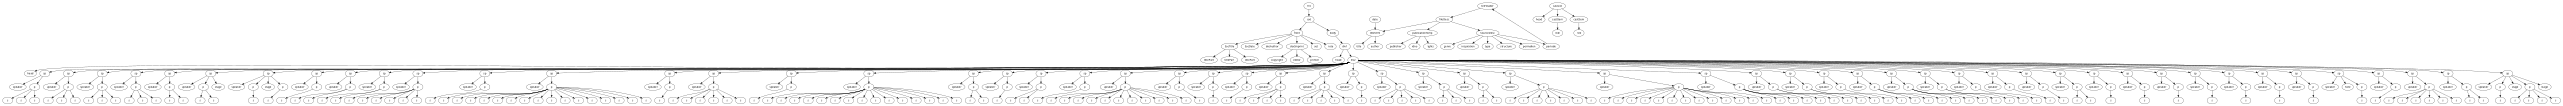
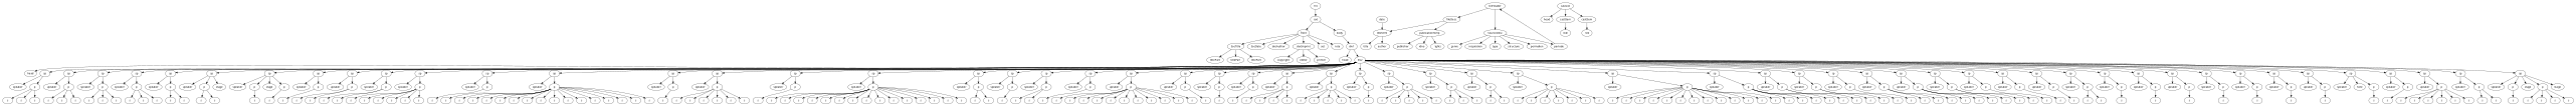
  digraph {
    fontname="Noto Sans"
    node [fontname="Noto Sans"]
    edge [fontname="Noto Sans"]
    n1 [label=TEI]
    n2 [label=text]
    n3 [label=teiHeader]
    n4 [label=fileDesc]
    n5 [label=front]
    n6 [label=body]
    n7 [label=titleStmt]
    n8 [label=publicationStmp]
    n9 [label=SourceDesc]
    n10 [label=title]
    n11 [label=author]
    n12 [label=publisher]
    n13 [label=idno]
    n14 [label=rights]
    n15 [label=genre]
    n16 [label=inspiration]
    n17 [label=type]
    n18 [label=structure]
    n19 [label=periode]
    n20 [label=permalien]
    n21 [label=date]
    n22 [label=docTitle]
    n23 [label=docDate]
    n24 [label=docAuthor]
    n25 [label=docImprint]
    n26 [label=set]
    n27 [label=note]
    n28 [label=div1]
    n29 [label=titlePart]
    n30 [label=titlePart]
    n31 [label=titlePart]
    n32 [label=copyright]
    n33 [label=editor]
    n34 [label=printer]
    n35 [label=castList]
    n36 [label=head]
    n37 [label=castItem]
    n38 [label=castItem]
    n39 [label=role]
    n40 [label=role]
    n41 [label=head]
    n42 [label=div2]
    n43 [label=head]
    n44 [label=sp]
    n45 [label=sp]
    n46 [label=sp]
    n47 [label=sp]
    n48 [label=sp]
    n49 [label=sp]
    n50 [label=sp]
    n51 [label=sp]
    n52 [label=sp]
    n53 [label=sp]
    n54 [label=sp]
    n55 [label=sp]
    n56 [label=sp]
    n57 [label=sp]
    n58 [label=sp]
    n59 [label=sp]
    n60 [label=sp]
    n61 [label=sp]
    n62 [label=sp]
    n63 [label=sp]
    n64 [label=sp]
    n65 [label=sp]
    n66 [label=sp]
    n67 [label=sp]
    n68 [label=sp]
    n69 [label=sp]
    n70 [label=sp]
    n71 [label=sp]
    n72 [label=sp]
    n73 [label=sp]
    n74 [label=sp]
    n75 [label=sp]
    n76 [label=sp]
    n77 [label=sp]
    n78 [label=sp]
    n79 [label=sp]
    n80 [label=sp]
    n81 [label=sp]
    n82 [label=sp]
    n83 [label=sp]
    n84 [label=sp]
    n85 [label=sp]
    n86 [label=sp]
    n87 [label=sp]
    n88 [label=sp]
    n89 [label=sp]
    n90 [label=sp]
    n91 [label=sp]
    n92 [label=sp]
    n93 [label=sp]
    n94 [label=sp]
    n95 [label=sp]
    n96 [label=sp]
    n97 [label=sp]
    n98 [label=sp]
    n99 [label=sp]
    n100 [label=speaker]
    n101 [label=p]
    n102 [label=speaker]
    n103 [label=p]
    n104 [label=speaker]
    n105 [label=p]
    n106 [label=speaker]
    n107 [label=p]
    n108 [label=speaker]
    n109 [label=p]
    n110 [label=speaker]
    n111 [label=p]
    n112 [label=stage]
    n113 [label=speaker]
    n114 [label=p]
    n115 [label=stage]
    n116 [label=p]
    n117 [label=speaker]
    n118 [label=p]
    n119 [label=speaker]
    n120 [label=p]
    n121 [label=speaker]
    n122 [label=p]
    n123 [label=speaker]
    n124 [label=p]
    n125 [label=speaker]
    n126 [label=p]
    n127 [label=speaker]
    n128 [label=p]
    n129 [label=speaker]
    n130 [label=p]
    n131 [label=speaker]
    n132 [label=p]
    n133 [label=speaker]
    n134 [label=p]
    n135 [label=speaker]
    n136 [label=p]
    n137 [label=speaker]
    n138 [label=p]
    n139 [label=speaker]
    n140 [label=p]
    n141 [label=speaker]
    n142 [label=p]
    n143 [label=speaker]
    n144 [label=p]
    n145 [label=speaker]
    n146 [label=p]
    n147 [label=speaker]
    n148 [label=p]
    n149 [label=speaker]
    n150 [label=p]
    n151 [label=speaker]
    n152 [label=p]
    n153 [label=speaker]
    n154 [label=p]
    n155 [label=speaker]
    n156 [label=p]
    n157 [label=speaker]
    n158 [label=p]
    n159 [label=speaker]
    n160 [label=p]
    n161 [label=speaker]
    n162 [label=p]
    n163 [label=speaker]
    n164 [label=p]
    n165 [label=speaker]
    n166 [label=p]
    n167 [label=speaker]
    n168 [label=p]
    n169 [label=speaker]
    n170 [label=p]
    n171 [label=speaker]
    n172 [label=p]
    n173 [label=speaker]
    n174 [label=p]
    n175 [label=speaker]
    n176 [label=p]
    n177 [label=speaker]
    n178 [label=p]
    n179 [label=speaker]
    n180 [label=p]
    n181 [label=speaker]
    n182 [label=p]
    n183 [label=speaker]
    n184 [label=p]
    n185 [label=speaker]
    n186 [label=p]
    n187 [label=speaker]
    n188 [label=p]
    n189 [label=speaker]
    n190 [label=p]
    n191 [label=speaker]
    n192 [label=p]
    n193 [label=speaker]
    n194 [label=p]
    n195 [label=speaker]
    n196 [label=p]
    n197 [label=speaker]
    n198 [label=p]
    n199 [label=speaker]
    n200 [label=p]
    n201 [label=speaker]
    n202 [label=p]
    n203 [label=speaker]
    n204 [label=p]
    n205 [label=speaker]
    n206 [label=note]
    n207 [label=p]
    n208 [label=speaker]
    n209 [label=p]
    n210 [label=speaker]
    n211 [label=p]
    n212 [label=speaker]
    n213 [label=p]
    n214 [label=speaker]
    n215 [label=p]
    n216 [label=stage]
    n217 [label=p]
    n218 [label=stage]
    n219 [label=s]
    n220 [label=s]
    n221 [label=s]
    n222 [label=s]
    n223 [label=s]
    n224 [label=s]
    n225 [label=s]
    n226 [label=s]
    n227 [label=s]
    n228 [label=s]
    n229 [label=s]
    n230 [label=s]
    n231 [label=s]
    n232 [label=s]
    n233 [label=s]
    n234 [label=s]
    n235 [label=s]
    n236 [label=s]
    n237 [label=s]
    n238 [label=s]
    n239 [label=s]
    n240 [label=s]
    n241 [label=s]
    n242 [label=s]
    n243 [label=s]
    n244 [label=s]
    n245 [label=s]
    n246 [label=s]
    n247 [label=s]
    n248 [label=s]
    n249 [label=s]
    n250 [label=s]
    n251 [label=s]
    n252 [label=s]
    n253 [label=s]
    n254 [label=s]
    n255 [label=s]
    n256 [label=s]
    n257 [label=s]
    n258 [label=s]
    n259 [label=s]
    n260 [label=s]
    n261 [label=s]
    n262 [label=s]
    n263 [label=s]
    n264 [label=s]
    n265 [label=s]
    n266 [label=s]
    n267 [label=s]
    n268 [label=s]
    n269 [label=s]
    n270 [label=s]
    n271 [label=s]
    n272 [label=s]
    n273 [label=s]
    n274 [label=s]
    n275 [label=s]
    n276 [label=s]
    n277 [label=s]
    n278 [label=s]
    n279 [label=s]
    n280 [label=s]
    n281 [label=s]
    n282 [label=s]
    n283 [label=s]
    n284 [label=s]
    n285 [label=s]
    n286 [label=s]
    n287 [label=s]
    n288 [label=s]
    n289 [label=s]
    n290 [label=s]
    n291 [label=s]
    n292 [label=s]
    n293 [label=s]
    n294 [label=s]
    n295 [label=s]
    n296 [label=s]
    n297 [label=s]
    n298 [label=s]
    n299 [label=s]
    n300 [label=s]
    n301 [label=s]
    n302 [label=s]
    n303 [label=s]
    n304 [label=s]
    n305 [label=s]
    n306 [label=s]
    n307 [label=s]
    n308 [label=s]
    n309 [label=s]
    n310 [label=s]
    n311 [label=s]
    n312 [label=s]
    n313 [label=s]
    n314 [label=s]
    n315 [label=s]
    n316 [label=s]
    n317 [label=s]
    n318 [label=s]
    n319 [label=s]
    n320 [label=s]
    n321 [label=s]
    n322 [label=s]
    n323 [label=s]
    n324 [label=s]
    n325 [label=s]
    n326 [label=s]
    n327 [label=s]
    n328 [label=s]
    n329 [label=s]
    n330 [label=s]
    n331 [label=s]
    n332 [label=s]
    n333 [label=s]
    n334 [label=s]
    n335 [label=s]
    n336 [label=s]
    n337 [label=s]
    n338 [label=s]
    n339 [label=s]
    n340 [label=s]
    n341 [label=s]
    n342 [label=s]
    n343 [label=s]
    n344 [label=s]
    n345 [label=s]
    n346 [label=s]
    n347 [label=s]
    n348 [label=s]
    n349 [label=s]
    n350 [label=s]
    n351 [label=s]
    n352 [label=s]
    n353 [label=s]
    n354 [label=s]
    n355 [label=s]
    n356 [label=s]
    n357 [label=s]
    n358 [label=s]
    n359 [label=s]
    n360 [label=s]
    n361 [label=s]
    n362 [label=s]
    n363 [label=s]
    n364 [label=s]
    n365 [label=s]
    n366 [label=s]
    n367 [label=s]
    n368 [label=s]
    n369 [label=s]
    n370 [label=s]
    n371 [label=s]
    n372 [label=s]
    n373 [label=s]
    n374 [label=s]
    n375 [label=s]
    n376 [label=s]
    n377 [label=s]
    n378 [label=s]
    n379 [label=s]
    n380 [label=s]
    n381 [label=s]
    n382 [label=s]
    n383 [label=s]
    n384 [label=s]
    n385 [label=s]
    n386 [label=s]
    n387 [label=s]
    n388 [label=s]
    n389 [label=s]
    n390 [label=s]
    n391 [label=s]
    n392 [label=s]
    n393 [label=s]
    n1 -> n2
    n2 -> n5
    n2 -> n6
    n3 -> n4
    n4 -> n7
    n4 -> n8
-   n4 -> n9
+   n3 -> n9
    n5 -> n22
    n5 -> n23
    n5 -> n24
    n5 -> n25
    n5 -> n26
    n5 -> n27
    n6 -> n28
    n7 -> n10
    n7 -> n11
    n8 -> n12
    n8 -> n13
    n8 -> n14
    n9 -> n15
    n9 -> n16
    n9 -> n17
    n9 -> n18
    n9 -> n19
    n9 -> n20
    n19 -> n3
    n21 -> n7
    n22 -> n29
    n22 -> n30
    n22 -> n31
    n25 -> n32
    n25 -> n33
    n25 -> n34
    n28 -> n41
    n28 -> n42
    n35 -> n36
    n35 -> n37
    n35 -> n38
    n37 -> n39
    n38 -> n40
    n42 -> n43
    n42 -> n44
    n42 -> n45
    n42 -> n46
    n42 -> n47
    n42 -> n48
    n42 -> n49
    n42 -> n50
    n42 -> n51
    n42 -> n52
    n42 -> n53
    n42 -> n54
    n42 -> n55
    n42 -> n56
    n42 -> n57
    n42 -> n58
    n42 -> n59
    n42 -> n60
    n42 -> n61
    n42 -> n62
    n42 -> n63
    n42 -> n64
    n42 -> n65
    n42 -> n66
    n42 -> n67
    n42 -> n68
    n42 -> n69
    n42 -> n70
    n42 -> n71
    n42 -> n72
    n42 -> n73
    n42 -> n74
    n42 -> n75
    n42 -> n76
    n42 -> n77
    n42 -> n78
    n42 -> n79
    n42 -> n80
    n42 -> n81
    n42 -> n82
    n42 -> n83
    n42 -> n84
    n42 -> n85
    n42 -> n86
    n42 -> n87
    n42 -> n88
    n42 -> n89
    n42 -> n90
    n42 -> n91
    n42 -> n92
    n42 -> n93
    n42 -> n94
    n42 -> n95
    n42 -> n96
    n42 -> n97
    n42 -> n98
    n42 -> n99
    n44 -> n100
    n44 -> n101
    n45 -> n102
    n45 -> n103
    n46 -> n104
    n46 -> n105
    n47 -> n106
    n47 -> n107
    n48 -> n108
    n48 -> n109
    n49 -> n110
    n49 -> n111
    n49 -> n112
    n50 -> n113
    n50 -> n114
    n50 -> n115
    n50 -> n116
    n51 -> n117
    n51 -> n118
    n52 -> n119
    n52 -> n120
    n53 -> n121
    n53 -> n122
    n54 -> n123
    n54 -> n124
    n55 -> n125
    n55 -> n126
    n56 -> n127
    n56 -> n128
    n57 -> n129
    n57 -> n130
    n58 -> n131
    n58 -> n132
    n59 -> n133
    n59 -> n134
    n60 -> n135
    n60 -> n136
    n61 -> n137
    n61 -> n138
    n62 -> n139
    n62 -> n140
    n63 -> n141
    n63 -> n142
    n64 -> n143
    n64 -> n144
    n65 -> n145
    n65 -> n146
    n66 -> n147
    n66 -> n148
    n67 -> n149
    n67 -> n150
    n68 -> n151
    n68 -> n152
    n69 -> n153
    n69 -> n154
    n70 -> n155
    n70 -> n156
    n71 -> n157
    n71 -> n158
    n72 -> n159
    n72 -> n160
    n73 -> n161
    n73 -> n162
    n74 -> n163
    n74 -> n164
    n75 -> n165
    n75 -> n166
    n76 -> n167
    n76 -> n168
    n77 -> n169
    n77 -> n170
    n78 -> n171
    n78 -> n172
    n79 -> n173
    n79 -> n174
    n80 -> n175
    n80 -> n176
    n81 -> n177
    n81 -> n178
    n82 -> n179
    n82 -> n180
    n83 -> n181
    n83 -> n182
    n84 -> n183
    n84 -> n184
    n85 -> n185
    n85 -> n186
    n86 -> n187
    n86 -> n188
    n87 -> n189
    n87 -> n190
    n88 -> n191
    n88 -> n192
    n89 -> n193
    n89 -> n194
    n90 -> n195
    n90 -> n196
    n91 -> n197
    n91 -> n198
    n92 -> n199
    n92 -> n200
    n93 -> n201
    n93 -> n202
    n94 -> n203
    n94 -> n204
    n95 -> n205
    n95 -> n206
    n95 -> n207
    n96 -> n208
    n96 -> n209
    n97 -> n210
    n97 -> n211
    n98 -> n212
    n98 -> n213
    n99 -> n214
    n99 -> n215
    n99 -> n216
    n99 -> n217
    n99 -> n218
    n101 -> n219
    n101 -> n220
    n101 -> n221
    n103 -> n222
    n103 -> n223
    n103 -> n224
    n105 -> n225
    n105 -> n226
    n105 -> n227
    n107 -> n228
    n107 -> n229
    n107 -> n230
    n109 -> n231
    n109 -> n232
    n111 -> n233
    n111 -> n234
    n114 -> n235
    n116 -> n236
    n118 -> n237
    n120 -> n238
    n120 -> n239
    n122 -> n240
    n122 -> n241
    n124 -> n242
    n124 -> n243
    n124 -> n244
    n124 -> n245
    n124 -> n246
    n124 -> n247
    n126 -> n248
    n128 -> n249
    n128 -> n250
    n128 -> n251
    n128 -> n252
    n128 -> n253
    n128 -> n254
    n128 -> n255
    n128 -> n256
    n128 -> n257
    n128 -> n258
    n128 -> n259
    n128 -> n260
    n128 -> n261
    n128 -> n262
    n128 -> n263
    n128 -> n264
    n130 -> n265
    n132 -> n266
    n132 -> n267
    n132 -> n268
    n132 -> n269
    n132 -> n270
    n132 -> n271
    n134 -> n272
    n136 -> n273
    n136 -> n274
    n136 -> n275
    n136 -> n276
    n136 -> n277
    n136 -> n278
    n136 -> n279
    n136 -> n280
    n136 -> n281
    n136 -> n282
    n136 -> n283
    n136 -> n284
    n136 -> n285
    n136 -> n286
    n136 -> n287
    n138 -> n288
    n138 -> n289
    n140 -> n290
    n142 -> n291
    n142 -> n292
    n144 -> n293
    n146 -> n294
    n146 -> n295
    n146 -> n296
    n146 -> n297
    n146 -> n298
    n146 -> n299
    n146 -> n300
    n146 -> n301
    n146 -> n302
    n146 -> n303
    n146 -> n304
    n148 -> n305
    n150 -> n306
    n152 -> n307
    n154 -> n308
    n154 -> n309
    n154 -> n310
    n154 -> n311
    n156 -> n312
    n156 -> n313
    n156 -> n314
    n156 -> n315
    n156 -> n316
    n158 -> n317
    n160 -> n318
    n160 -> n319
    n160 -> n320
    n160 -> n321
    n160 -> n322
    n162 -> n323
    n162 -> n324
    n162 -> n325
    n164 -> n326
    n164 -> n327
    n166 -> n328
    n166 -> n329
    n166 -> n330
    n166 -> n331
    n166 -> n332
    n166 -> n333
    n166 -> n334
    n168 -> n335
    n168 -> n336
    n168 -> n337
    n168 -> n338
    n168 -> n339
    n168 -> n340
    n168 -> n341
    n168 -> n342
    n168 -> n343
    n168 -> n344
    n168 -> n345
    n168 -> n346
    n168 -> n347
    n170 -> n348
    n170 -> n349
    n170 -> n350
    n170 -> n351
    n170 -> n352
    n172 -> n353
    n172 -> n354
    n174 -> n355
    n174 -> n356
    n176 -> n357
    n178 -> n358
    n178 -> n359
    n178 -> n360
    n180 -> n361
    n180 -> n362
    n180 -> n363
    n180 -> n364
    n182 -> n365
    n182 -> n366
    n184 -> n367
    n186 -> n368
    n188 -> n369
    n190 -> n370
    n190 -> n371
    n192 -> n372
    n194 -> n373
    n196 -> n374
    n198 -> n375
    n200 -> n376
    n202 -> n377
    n204 -> n378
    n207 -> n379
    n209 -> n380
    n211 -> n381
    n211 -> n382
    n211 -> n383
    n211 -> n384
    n211 -> n385
    n211 -> n386
    n213 -> n387
    n213 -> n388
    n215 -> n389
    n217 -> n390
    n217 -> n391
    n217 -> n392
    n217 -> n393
  }
